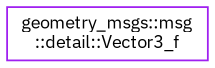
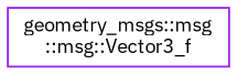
  digraph {
    rankdir=TB
    fontname="IBM Plex Sans"
-   n1 [color=purple fillcolor=white fontname="IBM Plex Sans" fontsize=10 height=0.2 label="geometry_msgs::msg\l::detail::Vector3_f" shape=box style=filled width=0.4]
+   n1 [color=purple fillcolor=white fontname="IBM Plex Sans" fontsize=10 height=0.2 label="geometry_msgs::msg\l::msg::Vector3_f" shape=box style=filled width=0.4]
  }
